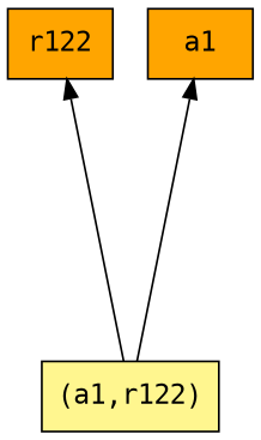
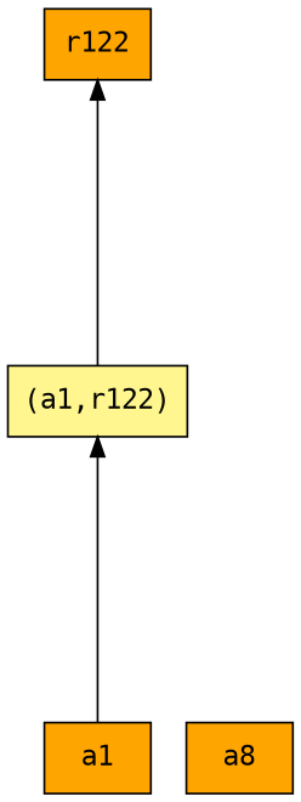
  digraph {
    rankdir=BT
    ranksep=2.0
    fontname="DejaVu Sans Mono"
    node [fillcolor=orange shape=record style=filled fontname="DejaVu Sans Mono"]
    edge [fontname="DejaVu Sans Mono"]
    n1 [label="{r122}"]
    n2 [label="{a1}"]
    n3 [fillcolor=khaki1 label="{(a1,r122)}"]
+   n4 [label="{a8}"]
    n3 -> n1
-   n3 -> n2
+   n2 -> n3
  }
